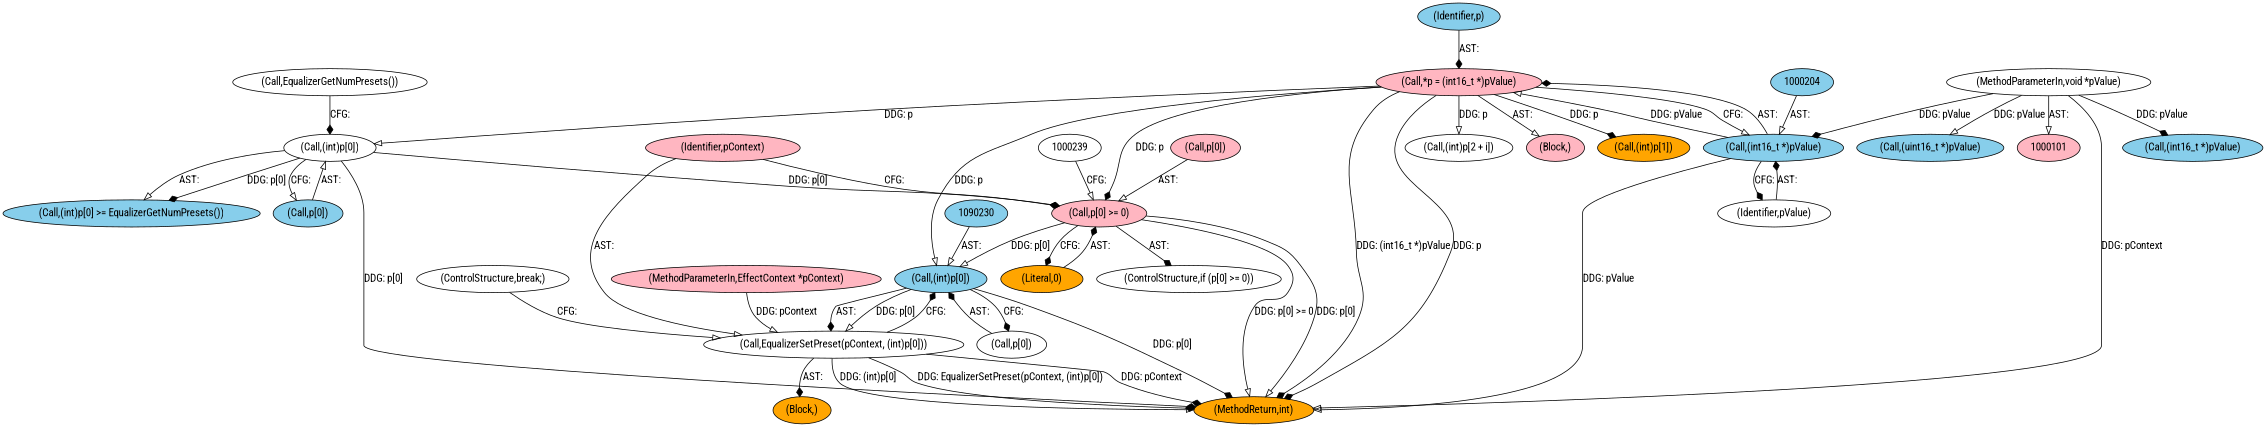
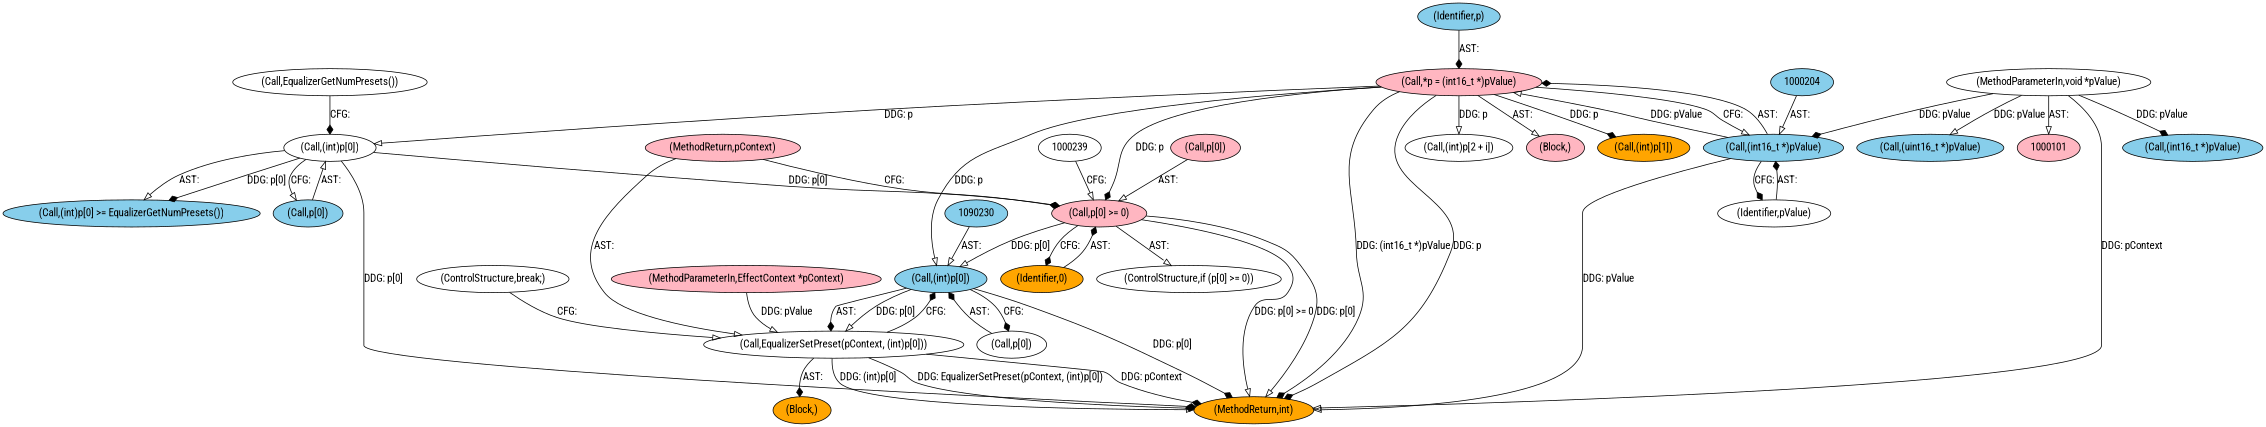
  digraph {
    fontname="Roboto Condensed"
    node [fillcolor=white fontname="Roboto Condensed" style=filled]
    edge [arrowhead=diamond fontname="Roboto Condensed"]
    n1 [fillcolor=lightpink label="(Call,p[0] >= 0)"]
    n2 [fillcolor=skyblue label="(Call,(int)p[0])"]
-   n3 [fillcolor=orange label="(Literal,0)"]
+   n3 [fillcolor=orange label="(Identifier,0)"]
    n4 [fillcolor=orange label="(MethodReturn,int)"]
    n5 [label="(ControlStructure,if (p[0] >= 0))"]
    n6 [label="(Call,EqualizerSetPreset(pContext, (int)p[0]))"]
    n7 [label="(Call,p[0])"]
    n8 [label="(Call,(int)p[0])"]
    n9 [fillcolor=skyblue label="(Call,(int)p[0] >= EqualizerGetNumPresets())"]
    n10 [fillcolor=skyblue label="(Call,p[0])"]
    n11 [fillcolor=lightpink label="(Call,*p = (int16_t *)pValue)"]
    n12 [fillcolor=skyblue label="(Call,(int16_t *)pValue)"]
    n13 [label="(Call,(int)p[2 + i])"]
    n14 [fillcolor=lightpink label="(Block,)"]
    n15 [fillcolor=orange label="(Call,(int)p[1])"]
    n16 [label="(Identifier,pValue)"]
    n17 [label="(MethodParameterIn,void *pValue)"]
    n18 [fillcolor=skyblue label="(Call,(int16_t *)pValue)"]
    n19 [fillcolor=skyblue label="(Call,(uint16_t *)pValue)"]
    1000101 [fillcolor=lightpink]
    n21 [fillcolor=orange label="(Block,)"]
    n22 [label="(ControlStructure,break;)"]
    n23 [fillcolor=lightpink label="(Call,p[0])"]
    n24 [label="(Call,EqualizerGetNumPresets())"]
    n25 [fillcolor=skyblue label="(Identifier,p)"]
    n26 [fillcolor=lightpink label="(MethodParameterIn,EffectContext *pContext)"]
-   n27 [fillcolor=lightpink label="(Identifier,pContext)"]
+   n27 [fillcolor=lightpink label="(MethodReturn,pContext)"]
    1000239
    1000204 [fillcolor=skyblue]
    n30 [fillcolor=skyblue label=1090230]
    n1 -> n2 [arrowhead=onormal label="DDG: p[0]"]
    n1 -> n3 [label="CFG: "]
    n1 -> n4 [arrowhead=onormal label="DDG: p[0] >= 0"]
    n1 -> n4 [arrowhead=onormal label="DDG: p[0]"]
-   n1 -> n5 [label="AST: "]
+   n1 -> n5 [arrowhead=onormal label="AST: "]
    n2 -> n4 [label="DDG: p[0]"]
    n2 -> n6 [label="AST: "]
    n2 -> n6 [arrowhead=onormal label="DDG: p[0]"]
    n2 -> n7 [label="CFG: "]
    n3 -> n1 [label="AST: "]
    n6 -> n2 [label="CFG: "]
    n6 -> n4 [label="DDG: EqualizerSetPreset(pContext, (int)p[0])"]
    n6 -> n4 [label="DDG: pContext"]
    n6 -> n4 [arrowhead=onormal label="DDG: (int)p[0]"]
    n6 -> n21 [label="AST: "]
    n7 -> n2 [label="AST: "]
    n8 -> n1 [label="DDG: p[0]"]
    n8 -> n4 [label="DDG: p[0]"]
    n8 -> n9 [arrowhead=onormal label="AST: "]
    n8 -> n9 [label="DDG: p[0]"]
    n8 -> n10 [arrowhead=onormal label="CFG: "]
    n10 -> n8 [arrowhead=onormal label="AST: "]
    n11 -> n1 [label="DDG: p"]
    n11 -> n2 [arrowhead=onormal label="DDG: p"]
    n11 -> n4 [label="DDG: (int16_t *)pValue"]
    n11 -> n4 [label="DDG: p"]
    n11 -> n8 [arrowhead=onormal label="DDG: p"]
    n11 -> n12 [arrowhead=onormal label="CFG: "]
    n11 -> n13 [arrowhead=onormal label="DDG: p"]
    n11 -> n14 [arrowhead=onormal label="AST: "]
    n11 -> n15 [label="DDG: p"]
    n12 -> n4 [arrowhead=onormal label="DDG: pValue"]
    n12 -> n11 [label="AST: "]
    n12 -> n11 [arrowhead=onormal label="DDG: pValue"]
    n12 -> n16 [label="CFG: "]
    n16 -> n12 [label="AST: "]
    n17 -> n4 [arrowhead=onormal label="DDG: pContext"]
    n17 -> n12 [label="DDG: pValue"]
    n17 -> n18 [label="DDG: pValue"]
    n17 -> n19 [arrowhead=onormal label="DDG: pValue"]
    n17 -> 1000101 [arrowhead=onormal label="AST: "]
    n22 -> n6 [arrowhead=onormal label="CFG: "]
    n23 -> n1 [arrowhead=onormal label="AST: "]
    n24 -> n8 [label="CFG: "]
    n25 -> n11 [label="AST: "]
-   n26 -> n6 [arrowhead=onormal label="DDG: pContext"]
+   n26 -> n6 [arrowhead=onormal label="DDG: pValue"]
    n27 -> n1 [label="CFG: "]
    n27 -> n6 [arrowhead=onormal label="AST: "]
    1000239 -> n1 [arrowhead=onormal label="CFG: "]
    1000204 -> n12 [arrowhead=onormal label="AST: "]
    n30 -> n2 [arrowhead=onormal label="AST: "]
  }
